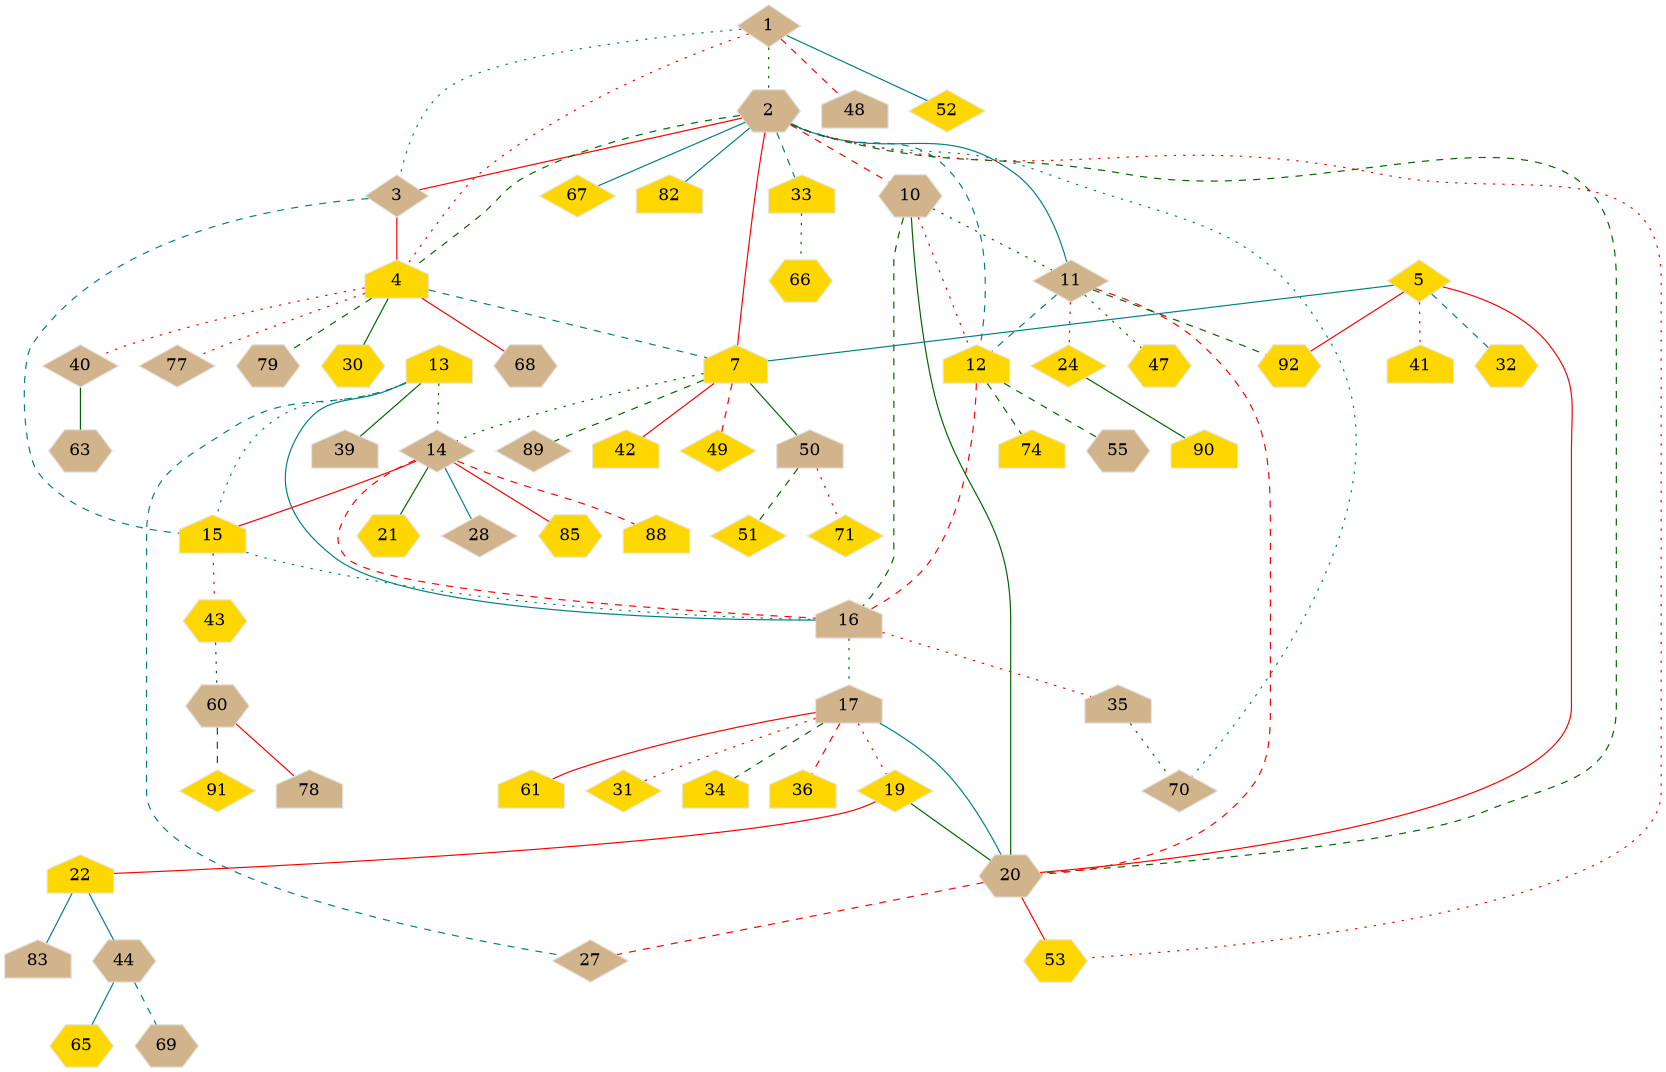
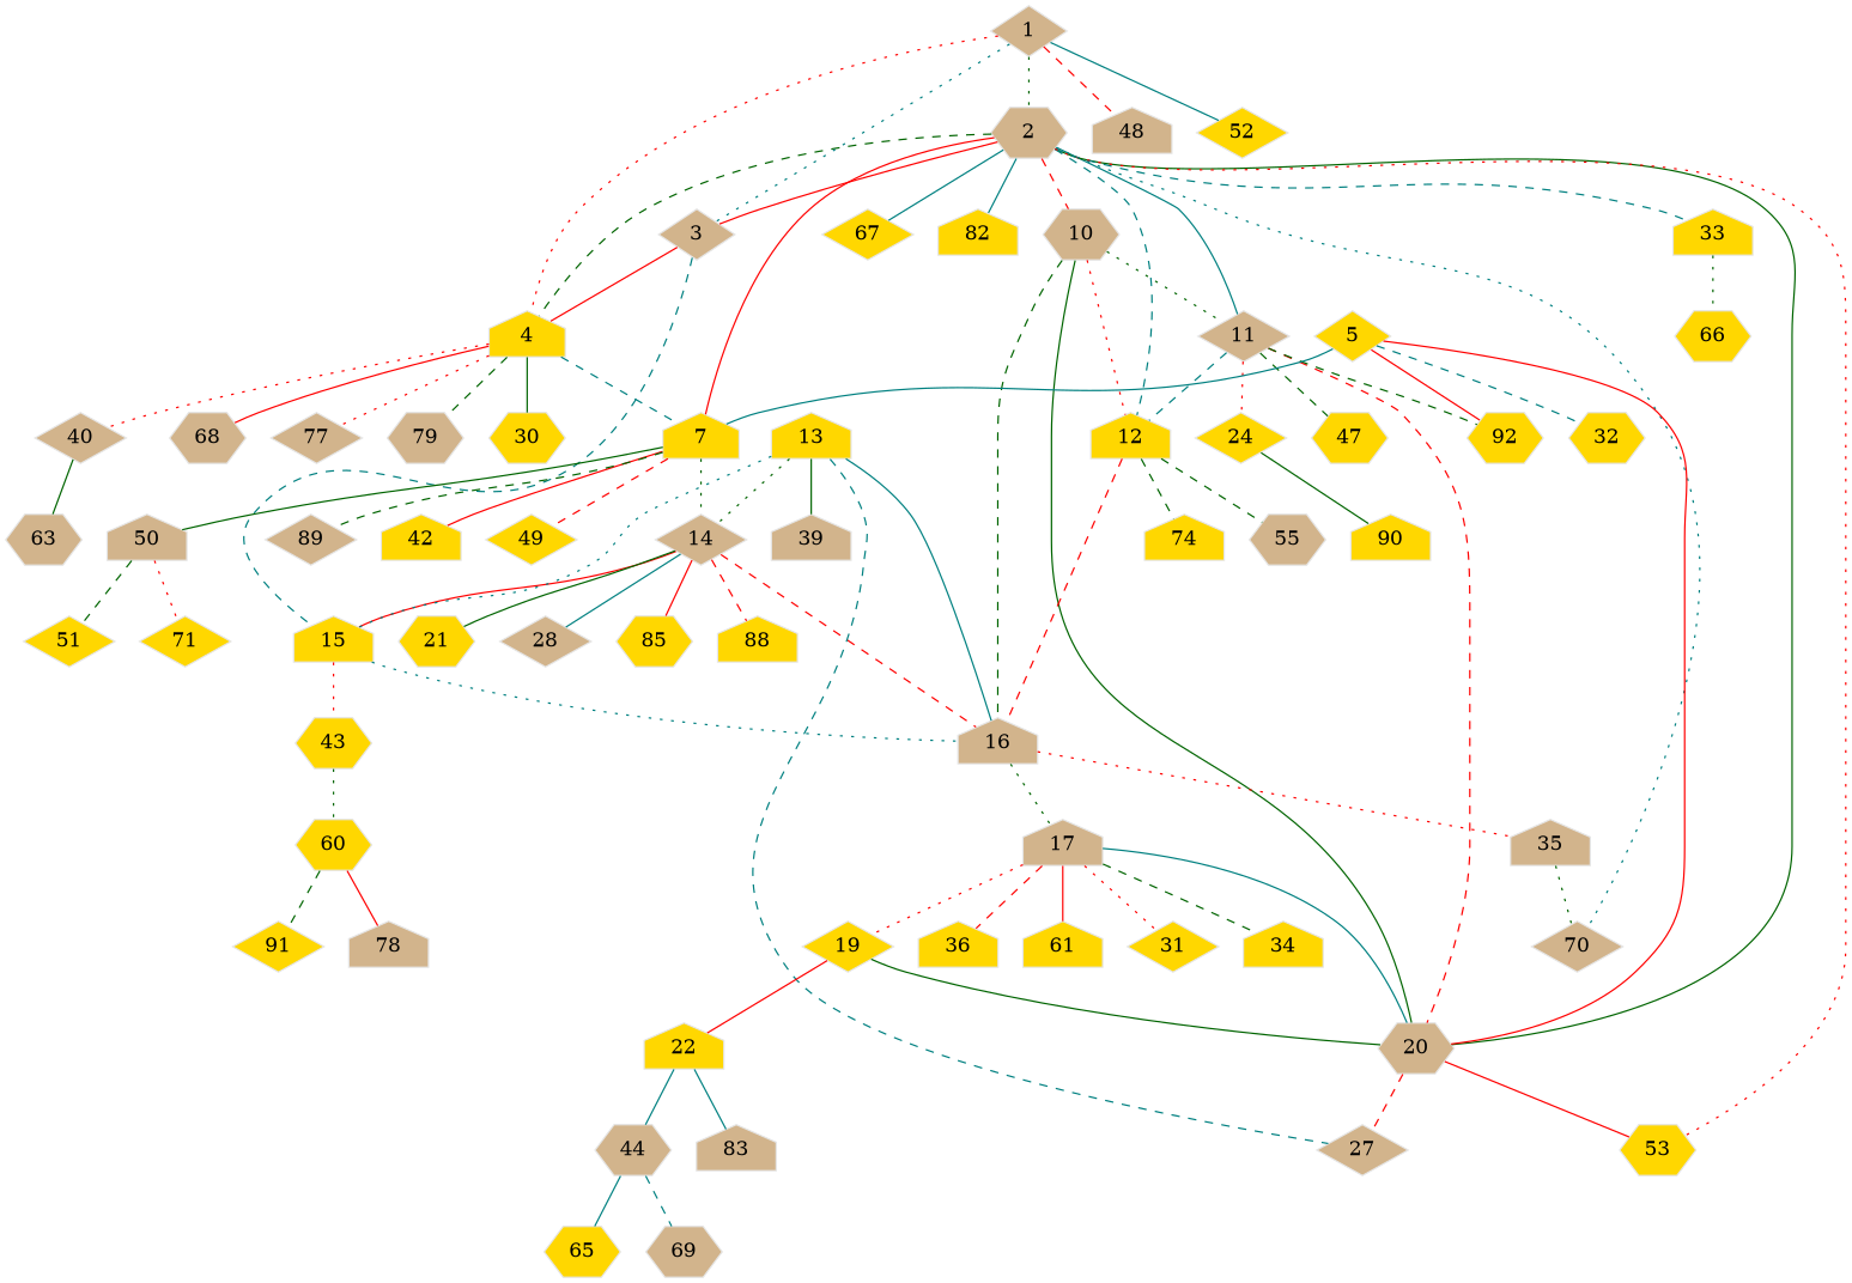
  graph {
    node [color=gray90 fillcolor=gold shape=house style=filled]
    edge [color=red style=solid]
    2 [fillcolor=tan shape=hexagon super="+9"]
    3 [fillcolor=tan shape=diamond]
    4 [super="+23"]
    7 [super="+8"]
    10 [fillcolor=tan shape=hexagon]
    11 [fillcolor=tan shape=diamond super="+46"]
    12 [super="+38"]
    20 [fillcolor=tan shape=hexagon super="+58"]
    33 [super="+64"]
    53 [shape=hexagon]
    67 [shape=diamond super="+73"]
    70 [fillcolor=tan shape=diamond]
    82
    1 [fillcolor=tan shape=diamond]
    48 [fillcolor=tan]
    52 [shape=diamond super="+84"]
    15 [super="+76"]
    30 [shape=hexagon super="+54"]
    40 [fillcolor=tan shape=diamond]
    68 [fillcolor=tan shape=hexagon super="+81"]
    77 [fillcolor=tan shape=diamond]
    79 [fillcolor=tan shape=hexagon]
    14 [fillcolor=tan shape=diamond super="+86"]
    42
    49 [shape=diamond]
    50 [fillcolor=tan super="+62"]
    89 [fillcolor=tan shape=diamond]
    16 [fillcolor=tan super="+25"]
    92 [shape=hexagon]
    24 [shape=diamond super="+87"]
    47 [shape=hexagon super="+72"]
    55 [fillcolor=tan shape=hexagon]
    74
    27 [fillcolor=tan shape=diamond]
    66 [shape=hexagon]
    35 [fillcolor=tan super="+59"]
    43 [shape=hexagon]
    63 [fillcolor=tan shape=hexagon]
    5 [shape=diamond super="+6"]
    32 [shape=hexagon]
-   41
    21 [shape=hexagon]
    28 [fillcolor=tan shape=diamond]
    85 [shape=hexagon]
    88
    51 [shape=diamond super="+56"]
    71 [shape=diamond super="+75"]
    17 [fillcolor=tan super="+18"]
    90
    13 [super="+57"]
    39 [fillcolor=tan]
-   60 [fillcolor=tan shape=hexagon super="+80"]
+   60 [shape=hexagon super="+80"]
    19 [shape=diamond super="+29"]
    31 [shape=diamond]
    34 [super="+37"]
    36
    61
    22 [super="+26"]
    44 [fillcolor=tan shape=hexagon super="+45"]
    83 [fillcolor=tan]
    65 [shape=hexagon]
    69 [fillcolor=tan shape=hexagon]
    78 [fillcolor=tan]
    91 [shape=diamond]
    2 -- 3
    2 -- 4 [color=darkgreen style=dashed]
    2 -- 7
    2 -- 10 [style=dashed]
    2 -- 11 [color=teal]
    2 -- 12 [color=teal style=dashed]
-   2 -- 20 [color=darkgreen style=dashed]
+   2 -- 20 [color=darkgreen]
    2 -- 33 [color=teal style=dashed]
    2 -- 53 [style=dotted]
    2 -- 67 [color=teal]
    2 -- 70 [color=teal style=dotted]
    2 -- 82 [color=teal]
    3 -- 4
    3 -- 15 [color=teal style=dashed]
    4 -- 7 [color=teal style=dashed]
    4 -- 30 [color=darkgreen]
    4 -- 40 [style=dotted]
    4 -- 68
    4 -- 77 [style=dotted]
    4 -- 79 [color=darkgreen style=dashed]
    7 -- 14 [color=darkgreen style=dotted]
    7 -- 42
    7 -- 49 [style=dashed]
    7 -- 50 [color=darkgreen]
    7 -- 89 [color=darkgreen style=dashed]
    10 -- 11 [color=darkgreen style=dotted]
    10 -- 12 [style=dotted]
    10 -- 20 [color=darkgreen]
    10 -- 16 [color=darkgreen style=dashed]
    11 -- 12 [color=teal style=dashed]
    11 -- 20 [style=dashed]
    11 -- 92 [color=darkgreen style=dashed]
    11 -- 24 [style=dotted]
-   11 -- 47 [color=darkgreen style=dotted]
+   11 -- 47 [color=darkgreen style=dashed]
    12 -- 16 [style=dashed]
    12 -- 55 [color=darkgreen style=dashed]
    12 -- 74 [color=darkgreen style=dashed]
    20 -- 53
    20 -- 27 [style=dashed]
    33 -- 66 [color=darkgreen style=dotted]
    1 -- 2 [color=darkgreen style=dotted]
    1 -- 3 [color=teal style=dotted]
    1 -- 4 [style=dotted]
    1 -- 48 [style=dashed]
    1 -- 52 [color=teal]
    15 -- 16 [color=teal style=dotted]
    15 -- 43 [style=dotted]
    40 -- 63 [color=darkgreen]
    14 -- 15
    14 -- 16 [style=dashed]
    14 -- 21 [color=darkgreen]
    14 -- 28 [color=teal]
    14 -- 85
    14 -- 88 [style=dashed]
    50 -- 51 [color=darkgreen style=dashed]
    50 -- 71 [style=dotted]
    16 -- 35 [style=dotted]
    16 -- 17 [color=darkgreen style=dotted]
    24 -- 90 [color=darkgreen]
    35 -- 70 [color=darkgreen style=dotted]
    43 -- 60 [color=darkgreen style=dotted]
    5 -- 7 [color=teal weight=4]
    5 -- 20
    5 -- 92
    5 -- 32 [color=teal style=dashed]
-   5 -- 41 [style=dotted]
    17 -- 20 [color=teal weight=2]
    17 -- 19 [style=dotted weight=2]
    17 -- 31 [style=dotted]
    17 -- 34 [color=darkgreen style=dashed]
    17 -- 36 [style=dashed]
    17 -- 61
    13 -- 15 [color=teal style=dotted]
    13 -- 14 [color=darkgreen style=dotted]
    13 -- 16 [color=teal]
    13 -- 27 [color=teal style=dashed]
    13 -- 39 [color=darkgreen]
    60 -- 78
    60 -- 91 [color=darkgreen style=dashed]
    19 -- 20 [color=darkgreen]
    19 -- 22
    22 -- 44 [color=teal]
    22 -- 83 [color=teal]
    44 -- 65 [color=teal]
    44 -- 69 [color=teal style=dashed]
  }
